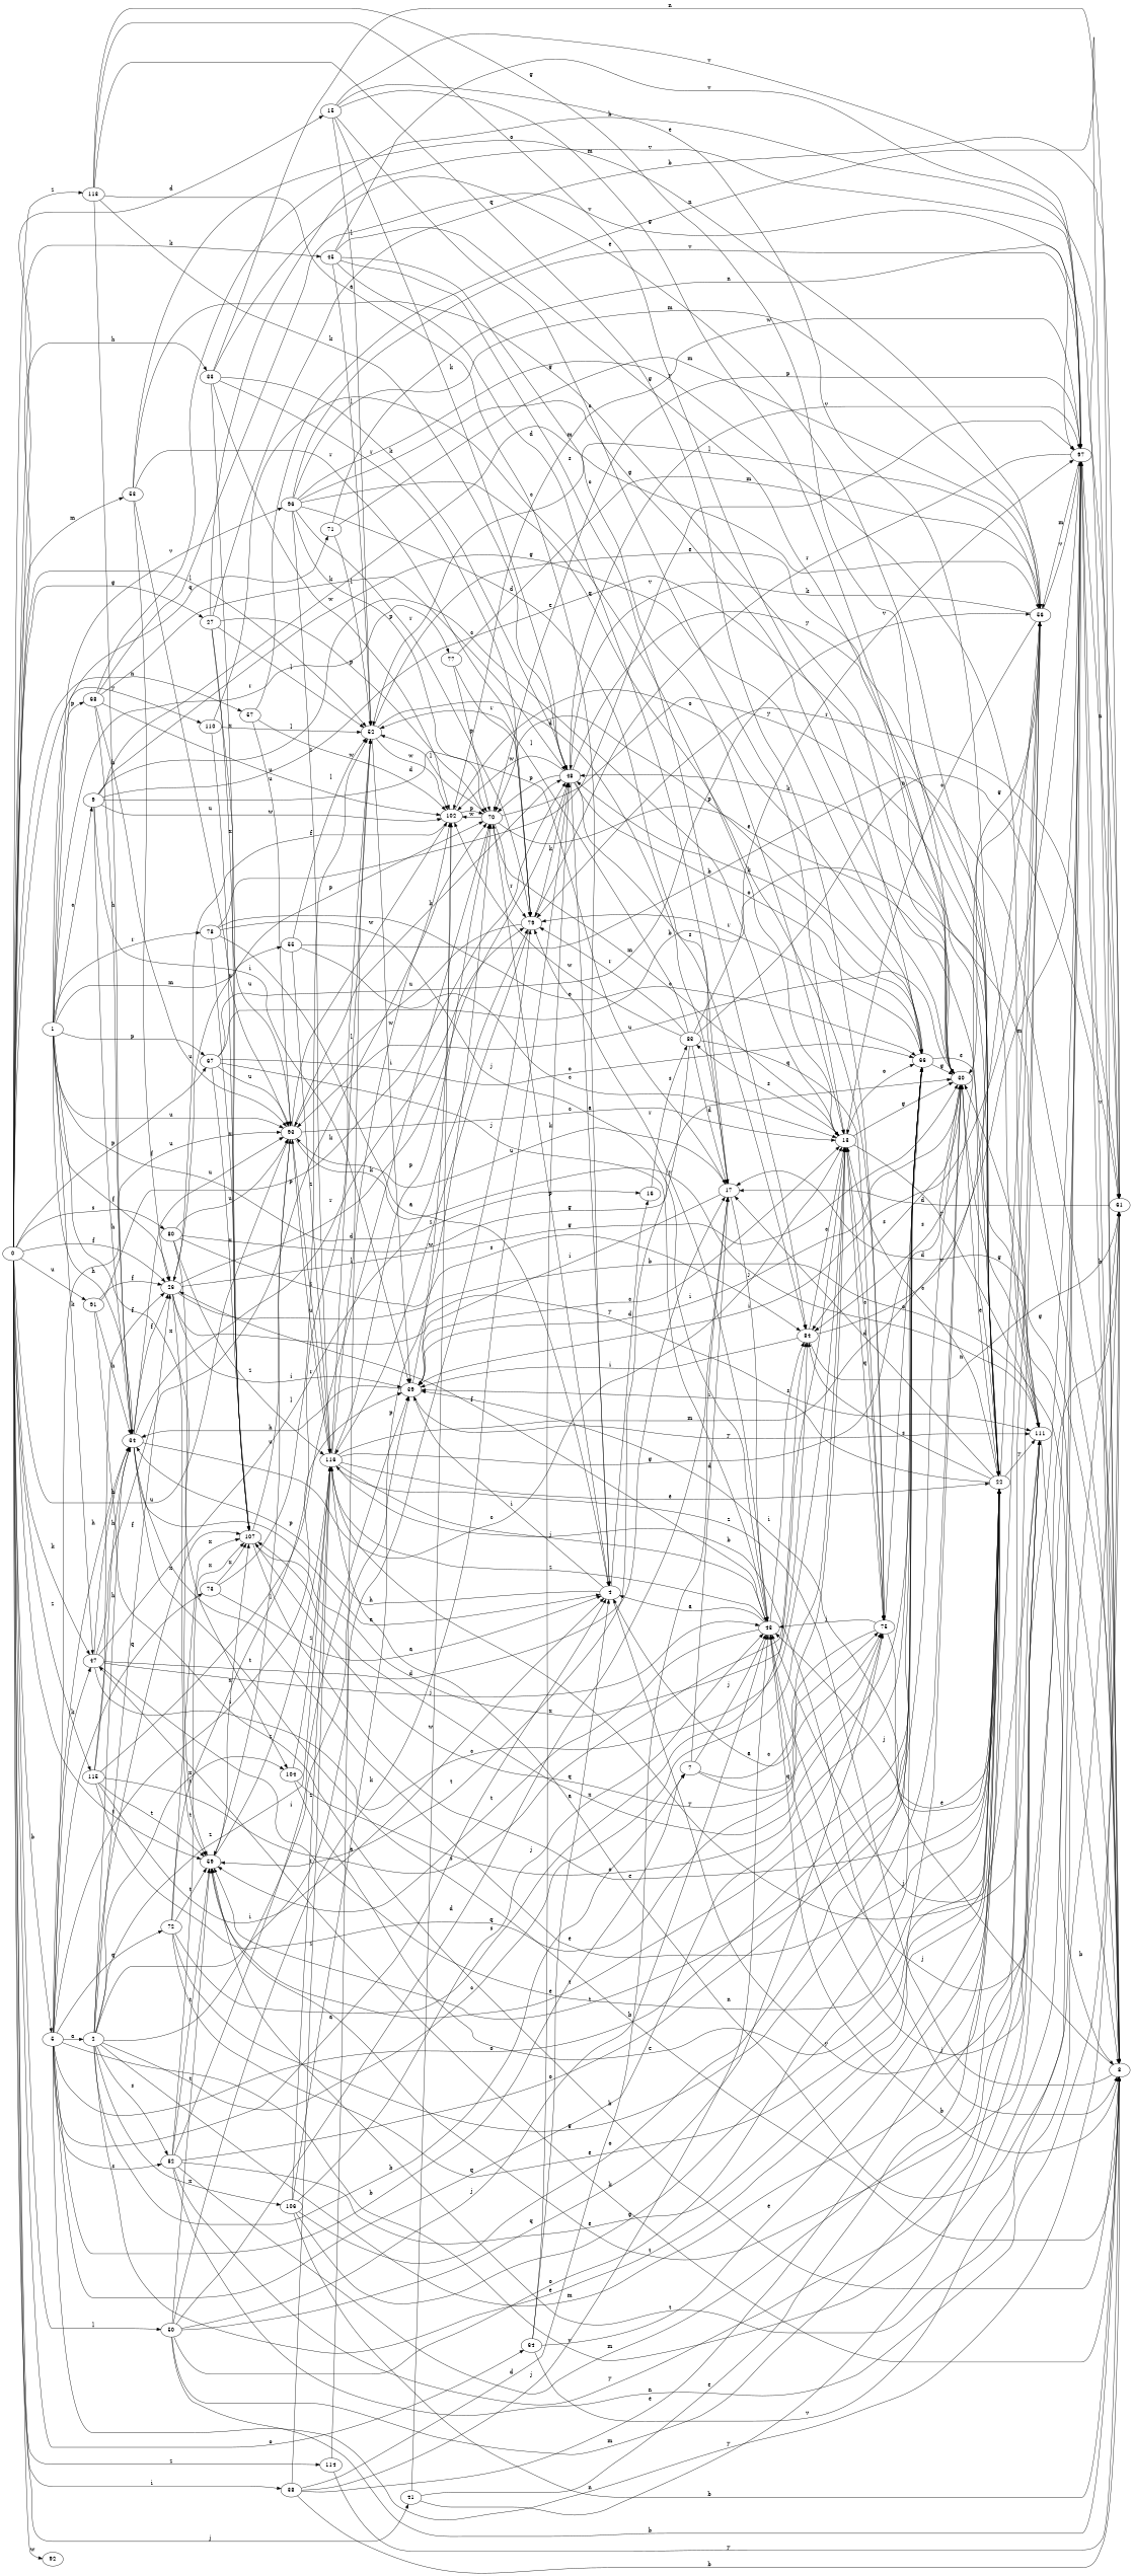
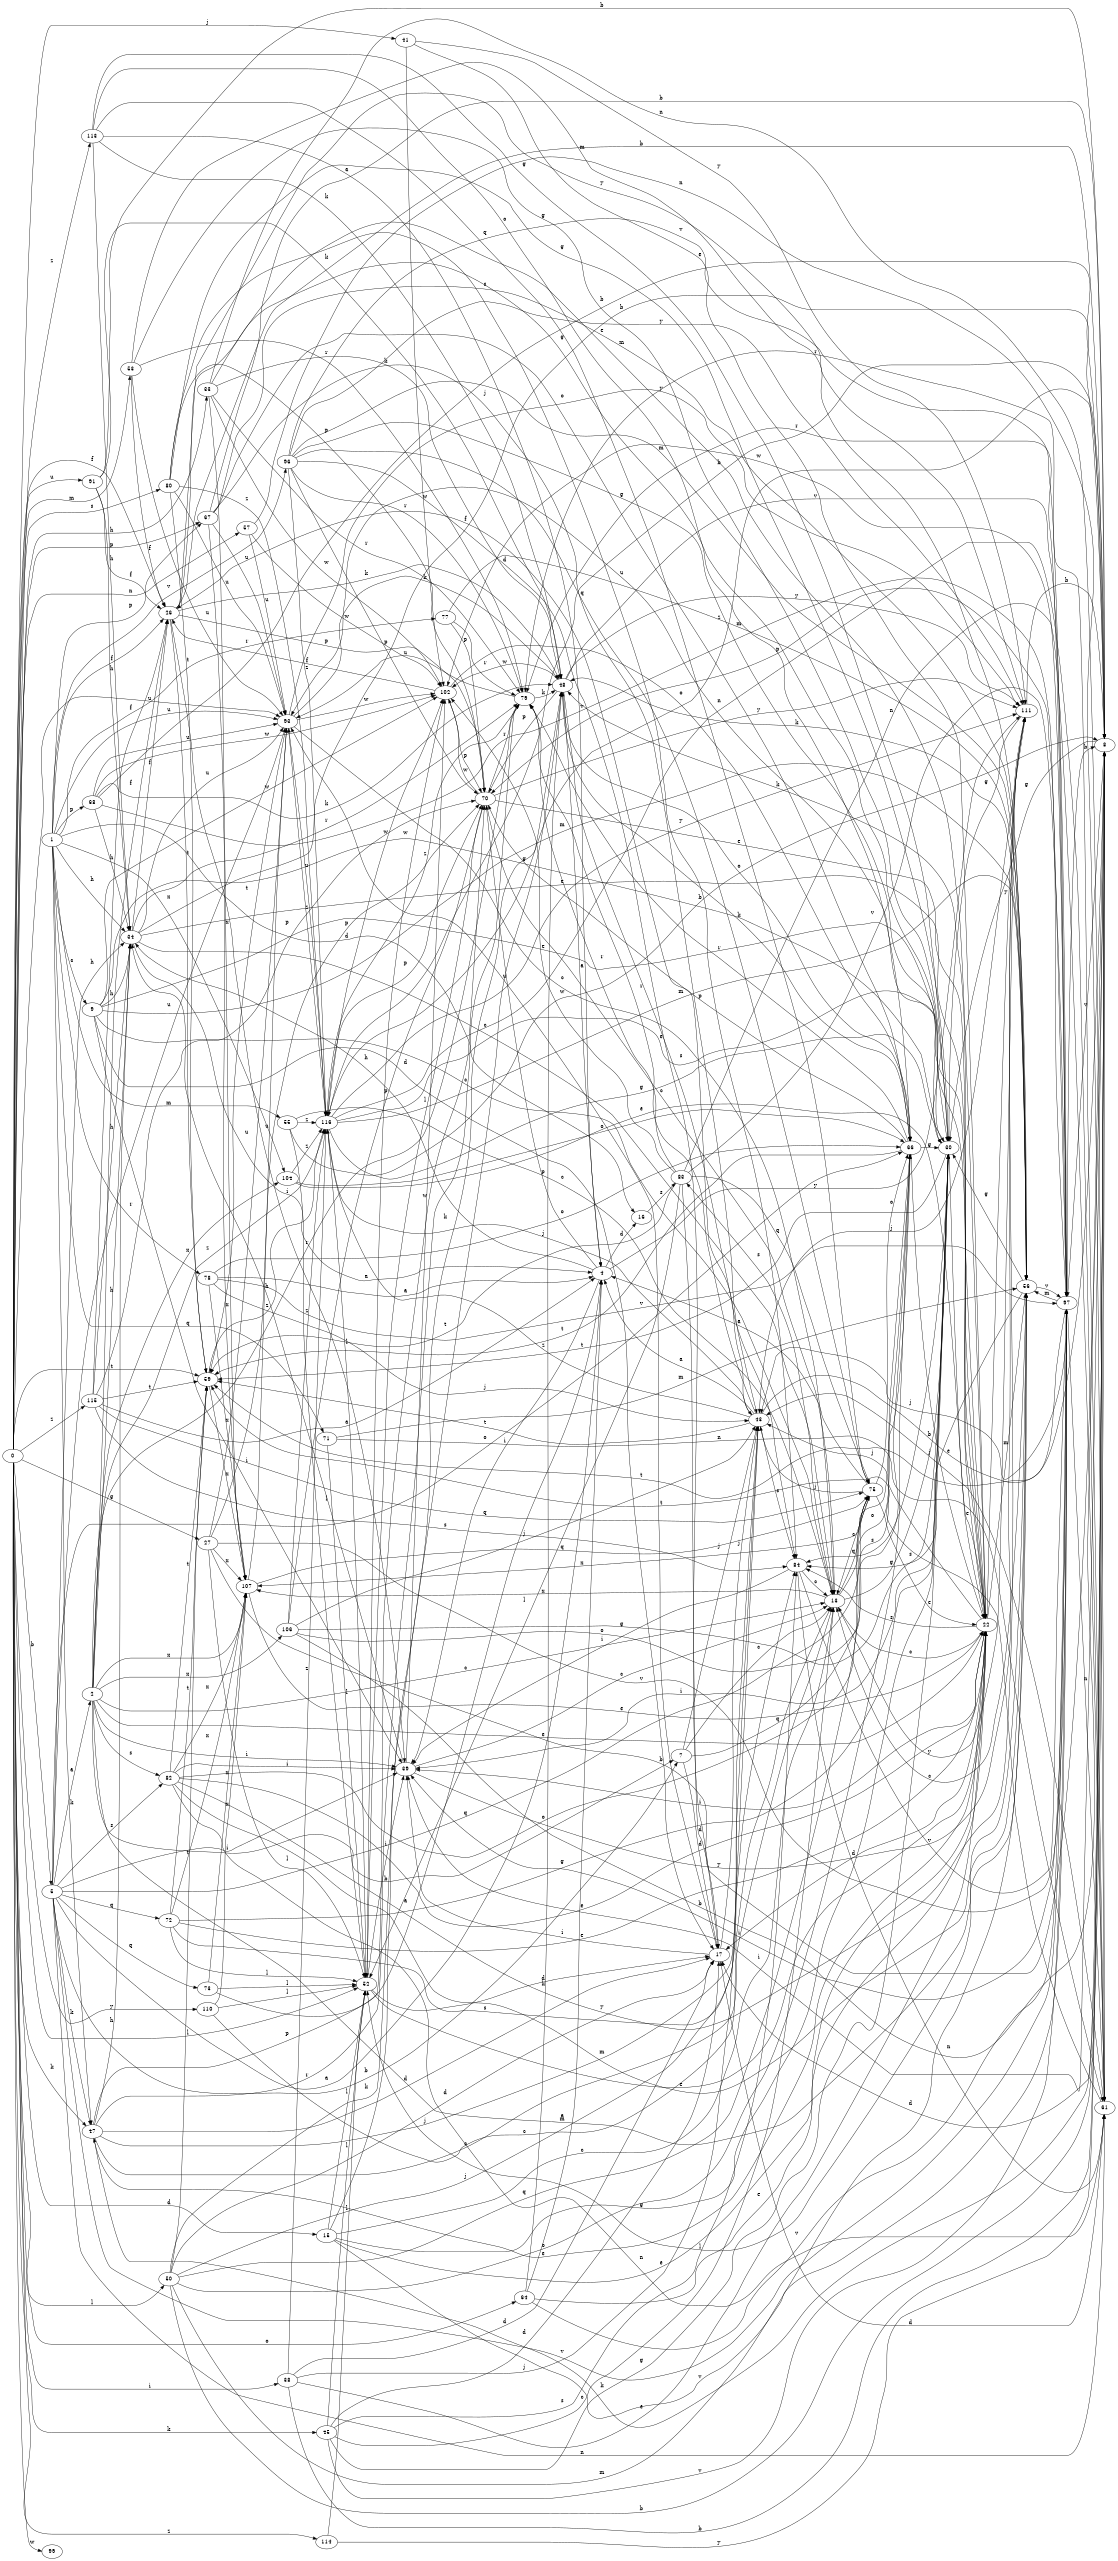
  strict digraph {
    rankdir=LR
    0
    5
    15
    26
    27
    33
    38
    41
    45
    47
    50
    52
    53
    57
    64
    67
    80
    n18 [label=59]
    91
    93
-   99 [label=92]
+   99
    110
    113
    114
    115
    34
    2
    7
    39
    82
    4
    61
    66
    72
    73
    75
    97
    13
    22
    30
    48
    70
    111
    8
    107
    79
    102
    116
    17
    43
    84
    56
    1
    9
    16
    55
    68
    71
    77
    78
    96
    104
    83
    106
    0 -> 5 [label=b]
    0 -> 15 [label=d]
    0 -> 26 [label=f]
    0 -> 27 [label=g]
    0 -> 33 [label=h]
    0 -> 38 [label=i]
    0 -> 41 [label=j]
    0 -> 45 [label=k]
    0 -> 47 [label=k]
    0 -> 50 [label=l]
    0 -> 52 [label=l]
    0 -> 53 [label=m]
    0 -> 57 [label=n]
    0 -> 64 [label=o]
    0 -> 67 [label=p]
    0 -> 80 [label=s]
    0 -> n18 [label=t]
    0 -> 91 [label=u]
    0 -> 93 [label=u]
    0 -> 99 [label=w]
    0 -> 110 [label=y]
    0 -> 113 [label=z]
    0 -> 114 [label=z]
    0 -> 115 [label=z]
    5 -> 47 [label=k]
    5 -> 93 [label=u]
    5 -> 34 [label=h]
    5 -> 2 [label=a]
    5 -> 7 [label=b]
    5 -> 39 [label=i]
    5 -> 82 [label=s]
    5 -> 4 [label=a]
    5 -> 61 [label=n]
    5 -> 66 [label=o]
    5 -> 72 [label=q]
    5 -> 73 [label=q]
    5 -> 75 [label=q]
    5 -> 97 [label=v]
    15 -> 52 [label=l]
    15 -> 97 [label=v]
    15 -> 13 [label=c]
    15 -> 22 [label=e]
    15 -> 30 [label=g]
    15 -> 48 [label=k]
    26 -> n18 [label=t]
    26 -> 39 [label=i]
    26 -> 30 [label=g]
    26 -> 48 [label=k]
    26 -> 70 [label=p]
    26 -> 111 [label=y]
    26 -> 8 [label=b]
    27 -> 52 [label=l]
    27 -> 93 [label=u]
    27 -> 97 [label=v]
    27 -> 70 [label=p]
    27 -> 8 [label=b]
    27 -> 107 [label=x]
    33 -> 61 [label=n]
    33 -> 22 [label=e]
    33 -> 48 [label=k]
    33 -> 107 [label=x]
    33 -> 79 [label=r]
    33 -> 102 [label=w]
    38 -> 22 [label=e]
    38 -> 8 [label=b]
    38 -> 116 [label=z]
    38 -> 17 [label=d]
    38 -> 43 [label=j]
    41 -> 22 [label=e]
    41 -> 111 [label=y]
    41 -> 102 [label=w]
    45 -> 52 [label=l]
    45 -> 97 [label=v]
    45 -> 13 [label=c]
    45 -> 30 [label=g]
    45 -> 17 [label=d]
    45 -> 84 [label=s]
    47 -> 34 [label=h]
    47 -> 13 [label=c]
    47 -> 22 [label=e]
    47 -> 70 [label=p]
    47 -> 79 [label=r]
    47 -> 17 [label=d]
    47 -> 43 [label=j]
    50 -> n18 [label=t]
    50 -> 66 [label=o]
    50 -> 75 [label=q]
    50 -> 48 [label=k]
    50 -> 8 [label=b]
    50 -> 17 [label=d]
    50 -> 43 [label=j]
    50 -> 56 [label=m]
    52 -> 39 [label=i]
    52 -> 22 [label=e]
    52 -> 102 [label=w]
    52 -> 17 [label=d]
    53 -> 26 [label=f]
    53 -> 93 [label=u]
    53 -> 30 [label=g]
    53 -> 79 [label=r]
    53 -> 56 [label=m]
    57 -> 93 [label=u]
    57 -> 61 [label=n]
    57 -> 102 [label=w]
    64 -> 4 [label=a]
    64 -> 97 [label=v]
    64 -> 22 [label=e]
    64 -> 48 [label=k]
    67 -> 93 [label=u]
    67 -> 66 [label=o]
    67 -> 8 [label=b]
    67 -> 107 [label=x]
    67 -> 43 [label=j]
    67 -> 56 [label=m]
    80 -> n18 [label=t]
    80 -> 93 [label=u]
    80 -> 30 [label=g]
+   80 -> 70 [label=p]
    80 -> 116 [label=z]
    80 -> 84 [label=s]
    n18 -> 107 [label=x]
    n18 -> 116 [label=z]
    91 -> 26 [label=f]
    91 -> 34 [label=h]
    91 -> 48 [label=k]
    91 -> 8 [label=b]
    93 -> n18 [label=t]
    93 -> 13 [label=c]
    93 -> 48 [label=k]
    93 -> 111 [label=y]
    93 -> 102 [label=w]
    93 -> 116 [label=z]
    110 -> 52 [label=l]
    110 -> 13 [label=c]
    110 -> 107 [label=x]
    113 -> 34 [label=h]
    113 -> 4 [label=a]
    113 -> 66 [label=o]
    113 -> 75 [label=q]
    113 -> 30 [label=g]
    113 -> 48 [label=k]
    114 -> 52 [label=l]
    114 -> 8 [label=y]
    115 -> 26 [label=f]
    115 -> n18 [label=t]
    115 -> 34 [label=h]
    115 -> 4 [label=a]
    115 -> 75 [label=q]
    115 -> 70 [label=p]
    115 -> 84 [label=s]
    34 -> 26 [label=f]
    34 -> 93 [label=u]
    34 -> 4 [label=a]
    34 -> 13 [label=c]
    34 -> 22 [label=e]
    34 -> 8 [label=b]
    34 -> 79 [label=r]
    2 -> 26 [label=f]
    2 -> 34 [label=h]
    2 -> 7 [label=b]
    2 -> 39 [label=i]
    2 -> 82 [label=s]
    2 -> 13 [label=c]
    2 -> 22 [label=e]
    2 -> 107 [label=x]
    2 -> 79 [label=r]
    2 -> 116 [label=z]
    2 -> 56 [label=m]
    2 -> 104 [label=x]
    2 -> 106 [label=x]
    7 -> 75 [label=q]
    7 -> 13 [label=c]
    7 -> 17 [label=d]
    7 -> 43 [label=j]
    39 -> 34 [label=h]
    39 -> 13 [label=c]
    39 -> 111 [label=y]
    39 -> 102 [label=w]
    82 -> n18 [label=t]
    82 -> 39 [label=i]
    82 -> 61 [label=n]
    82 -> 66 [label=o]
    82 -> 22 [label=e]
    82 -> 111 [label=y]
    82 -> 107 [label=x]
    82 -> 56 [label=m]
    4 -> 34 [label=h]
    4 -> 39 [label=i]
    4 -> 70 [label=p]
    4 -> 111 [label=y]
    4 -> 16 [label=d]
    61 -> n18 [label=t]
    61 -> 79 [label=r]
    61 -> 17 [label=d]
    61 -> 43 [label=j]
    66 -> n18 [label=t]
    66 -> 22 [label=e]
    66 -> 30 [label=g]
    66 -> 48 [label=k]
    66 -> 70 [label=p]
    66 -> 107 [label=x]
    66 -> 79 [label=r]
    72 -> 52 [label=l]
    72 -> n18 [label=t]
    72 -> 22 [label=e]
    72 -> 30 [label=g]
    72 -> 107 [label=x]
    72 -> 84 [label=s]
    73 -> 52 [label=l]
    73 -> 4 [label=a]
    73 -> 107 [label=x]
    75 -> 4 [label=a]
    75 -> 66 [label=o]
    75 -> 13 [label=c]
    75 -> 22 [label=e]
    75 -> 43 [label=j]
    97 -> n18 [label=t]
    97 -> 39 [label=i]
    97 -> 61 [label=n]
    97 -> 70 [label=p]
    97 -> 8 [label=b]
    97 -> 79 [label=r]
    97 -> 102 [label=w]
    97 -> 43 [label=j]
    97 -> 56 [label=m]
    13 -> 66 [label=o]
    13 -> 75 [label=q]
    13 -> 30 [label=g]
    13 -> 111 [label=y]
    13 -> 107 [label=x]
    13 -> 83 [label=s]
    22 -> 39 [label=i]
    22 -> 13 [label=c]
    22 -> 48 [label=k]
    22 -> 111 [label=y]
    22 -> 17 [label=d]
    22 -> 43 [label=j]
    22 -> 84 [label=s]
    22 -> 56 [label=m]
    30 -> n18 [label=t]
    30 -> 93 [label=u]
    30 -> 39 [label=i]
    30 -> 22 [label=e]
    30 -> 84 [label=s]
    48 -> 4 [label=a]
    48 -> 66 [label=o]
    48 -> 97 [label=v]
    48 -> 70 [label=p]
    48 -> 111 [label=y]
    48 -> 102 [label=w]
    48 -> 84 [label=s]
    70 -> 52 [label=l]
    70 -> 13 [label=c]
    70 -> 22 [label=e]
    70 -> 111 [label=y]
    70 -> 79 [label=r]
    70 -> 102 [label=w]
    111 -> 30 [label=g]
    111 -> 8 [label=b]
    111 -> 43 [label=j]
    8 -> 47 [label=k]
    8 -> 39 [label=i]
    8 -> 97 [label=v]
    8 -> 30 [label=g]
    8 -> 116 [label=z]
    8 -> 17 [label=d]
    107 -> 93 [label=u]
    107 -> 75 [label=q]
    107 -> 22 [label=e]
    79 -> 93 [label=u]
    79 -> 48 [label=k]
    79 -> 116 [label=z]
    102 -> 26 [label=f]
    102 -> 66 [label=o]
    102 -> 70 [label=p]
    116 -> 52 [label=l]
    116 -> 93 [label=u]
    116 -> 61 [label=n]
    116 -> 22 [label=e]
    116 -> 30 [label=g]
    116 -> 70 [label=p]
    116 -> 111 [label=y]
    116 -> 8 [label=b]
    116 -> 102 [label=w]
    116 -> 43 [label=j]
    116 -> 56 [label=m]
    17 -> 93 [label=u]
    17 -> 39 [label=i]
    17 -> 43 [label=j]
    43 -> 26 [label=f]
    43 -> n18 [label=t]
    43 -> 4 [label=a]
    43 -> 8 [label=b]
    43 -> 79 [label=r]
    43 -> 116 [label=z]
    43 -> 84 [label=s]
    84 -> 39 [label=i]
    84 -> 61 [label=n]
    84 -> 97 [label=v]
    84 -> 13 [label=c]
    56 -> 52 [label=l]
    56 -> 97 [label=v]
    56 -> 13 [label=c]
    56 -> 30 [label=g]
    56 -> 48 [label=k]
    56 -> 84 [label=s]
    1 -> 26 [label=f]
    1 -> 47 [label=k]
    1 -> 67 [label=p]
    1 -> 93 [label=u]
    1 -> 34 [label=h]
    1 -> 9 [label=c]
    1 -> 16 [label=d]
    1 -> 55 [label=m]
    1 -> 68 [label=p]
    1 -> 71 [label=q]
    1 -> 77 [label=r]
    1 -> 78 [label=r]
    1 -> 96 [label=v]
    1 -> 104 [label=x]
    9 -> 34 [label=h]
    9 -> 39 [label=i]
    9 -> 13 [label=c]
    9 -> 22 [label=e]
    9 -> 30 [label=g]
    9 -> 102 [label=w]
    9 -> 17 [label=d]
    9 -> 56 [label=m]
    16 -> 83 [label=s]
    55 -> 52 [label=l]
    55 -> 13 [label=c]
    55 -> 8 [label=b]
    55 -> 116 [label=z]
    68 -> 93 [label=u]
    68 -> 34 [label=h]
    68 -> 97 [label=v]
    68 -> 48 [label=k]
    68 -> 8 [label=b]
-   68 -> 102 [label=u]
+   68 -> 102 [label=w]
    71 -> 52 [label=l]
    71 -> 61 [label=n]
    71 -> 56 [label=m]
    77 -> 70 [label=p]
    77 -> 79 [label=r]
    77 -> 56 [label=m]
    78 -> 4 [label=a]
    78 -> 66 [label=o]
    78 -> 97 [label=v]
    78 -> 107 [label=x]
    78 -> 43 [label=j]
    96 -> 75 [label=q]
    96 -> 97 [label=v]
    96 -> 30 [label=g]
    96 -> 70 [label=p]
    96 -> 111 [label=y]
    96 -> 79 [label=r]
    96 -> 116 [label=z]
    96 -> 17 [label=d]
    96 -> 56 [label=m]
    104 -> 66 [label=o]
    104 -> 22 [label=e]
    104 -> 116 [label=z]
    83 -> 52 [label=l]
    83 -> n18 [label=t]
    83 -> 61 [label=n]
    83 -> 75 [label=q]
    83 -> 97 [label=v]
    83 -> 79 [label=r]
    83 -> 102 [label=w]
    83 -> 17 [label=d]
    106 -> 66 [label=o]
    106 -> 30 [label=g]
    106 -> 70 [label=p]
    106 -> 8 [label=b]
    106 -> 116 [label=z]
    106 -> 43 [label=j]
  }
